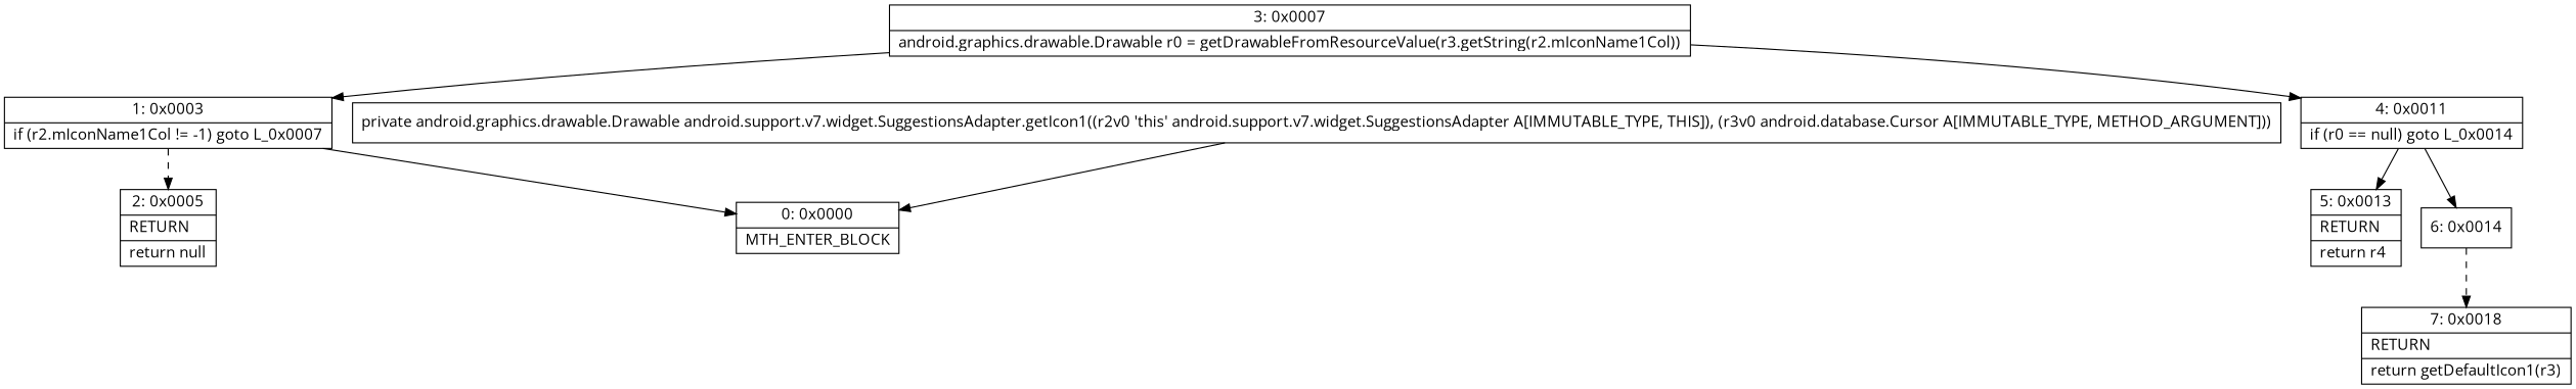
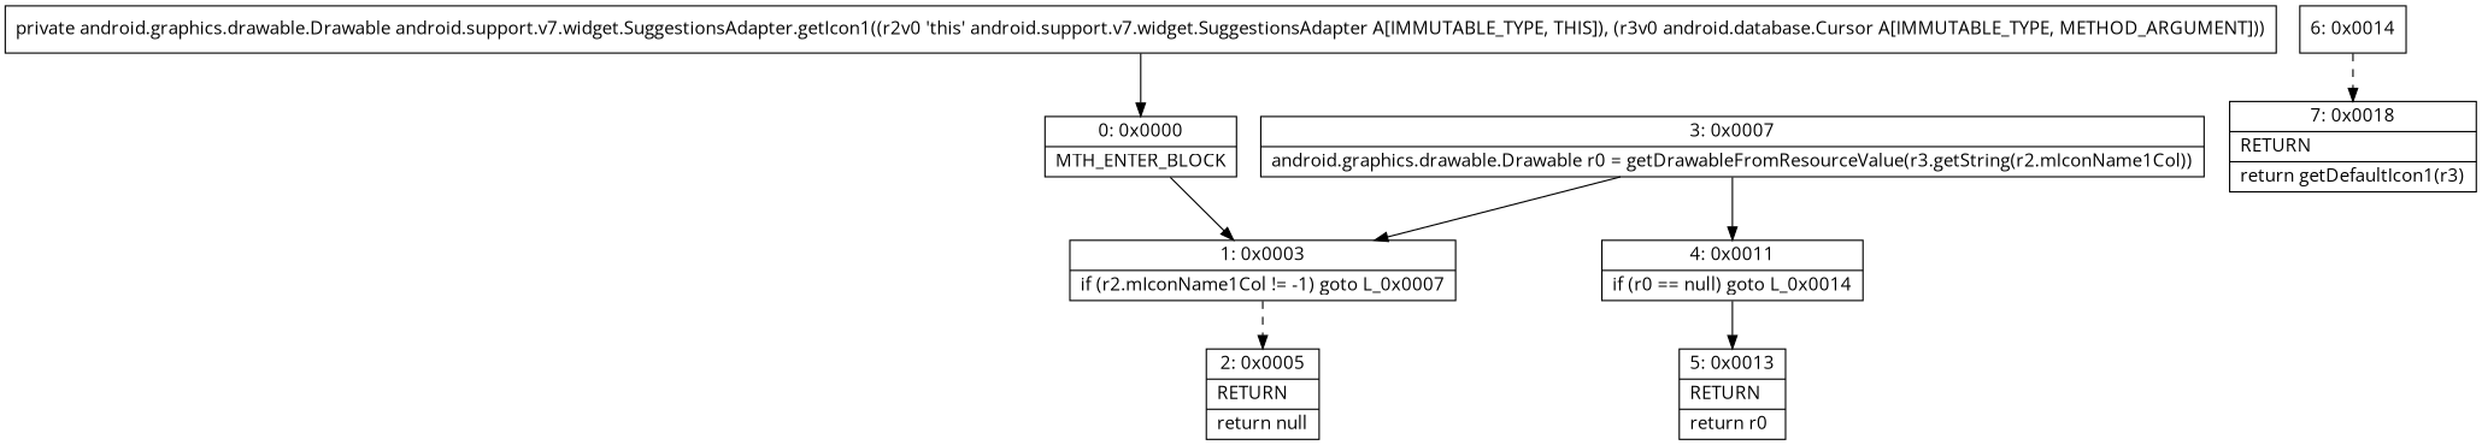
  digraph {
    fontname="Open Sans"
    node [fontname="Open Sans" shape=record]
    edge [fontname="Open Sans"]
    n1 [label="{0\:\ 0x0000|MTH_ENTER_BLOCK\l}"]
    n2 [label="{1\:\ 0x0003|if (r2.mIconName1Col != \-1) goto L_0x0007\l}"]
    n3 [label="{2\:\ 0x0005|RETURN\l|return null\l}"]
    n4 [label="{3\:\ 0x0007|android.graphics.drawable.Drawable r0 = getDrawableFromResourceValue(r3.getString(r2.mIconName1Col))\l}"]
    n5 [label="{4\:\ 0x0011|if (r0 == null) goto L_0x0014\l}"]
-   n6 [label="{5\:\ 0x0013|RETURN\l|return r4\l}"]
+   n6 [label="{5\:\ 0x0013|RETURN\l|return r0\l}"]
    n7 [label="{6\:\ 0x0014}"]
    n8 [label="{7\:\ 0x0018|RETURN\l|return getDefaultIcon1(r3)\l}"]
    n9 [label="{private android.graphics.drawable.Drawable android.support.v7.widget.SuggestionsAdapter.getIcon1((r2v0 'this' android.support.v7.widget.SuggestionsAdapter A[IMMUTABLE_TYPE, THIS]), (r3v0 android.database.Cursor A[IMMUTABLE_TYPE, METHOD_ARGUMENT])) }"]
-   n2 -> n1
+   n1 -> n2
    n2 -> n3 [style=dashed]
    n4 -> n2
    n4 -> n5
    n5 -> n6 [style=solid]
-   n5 -> n7
    n7 -> n8 [style=dashed]
    n9 -> n1
  }
